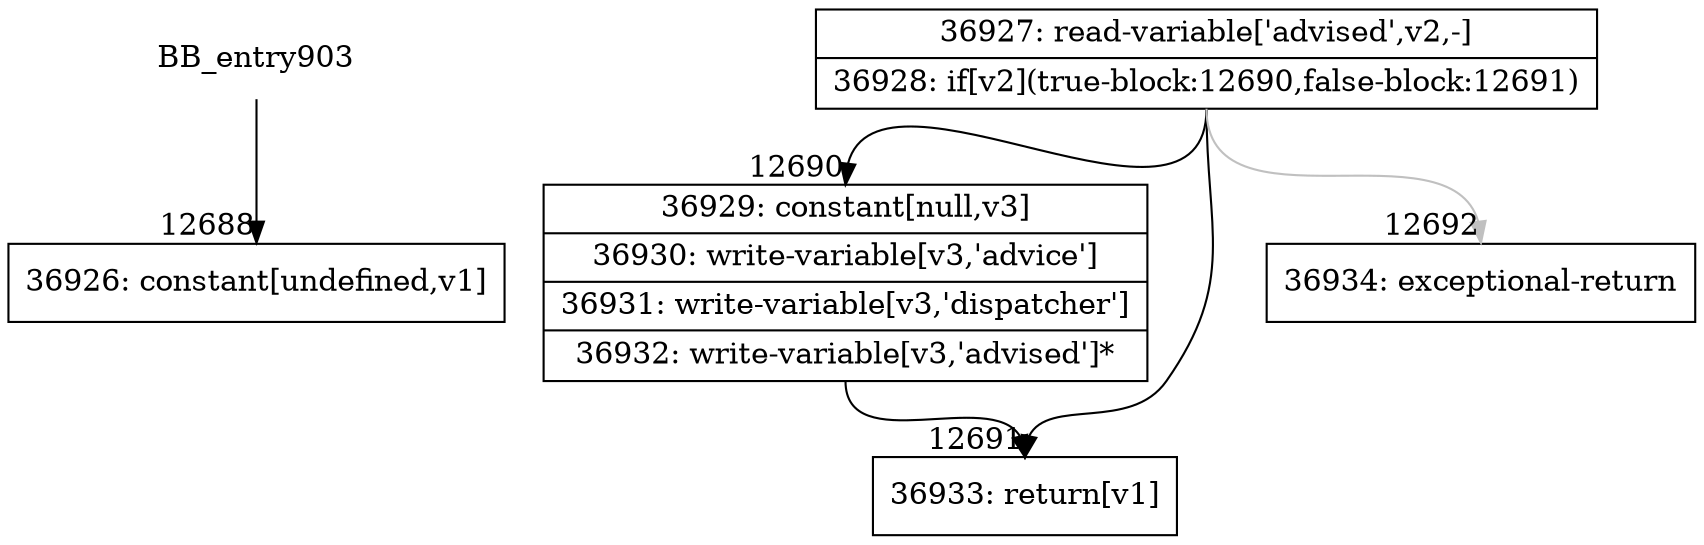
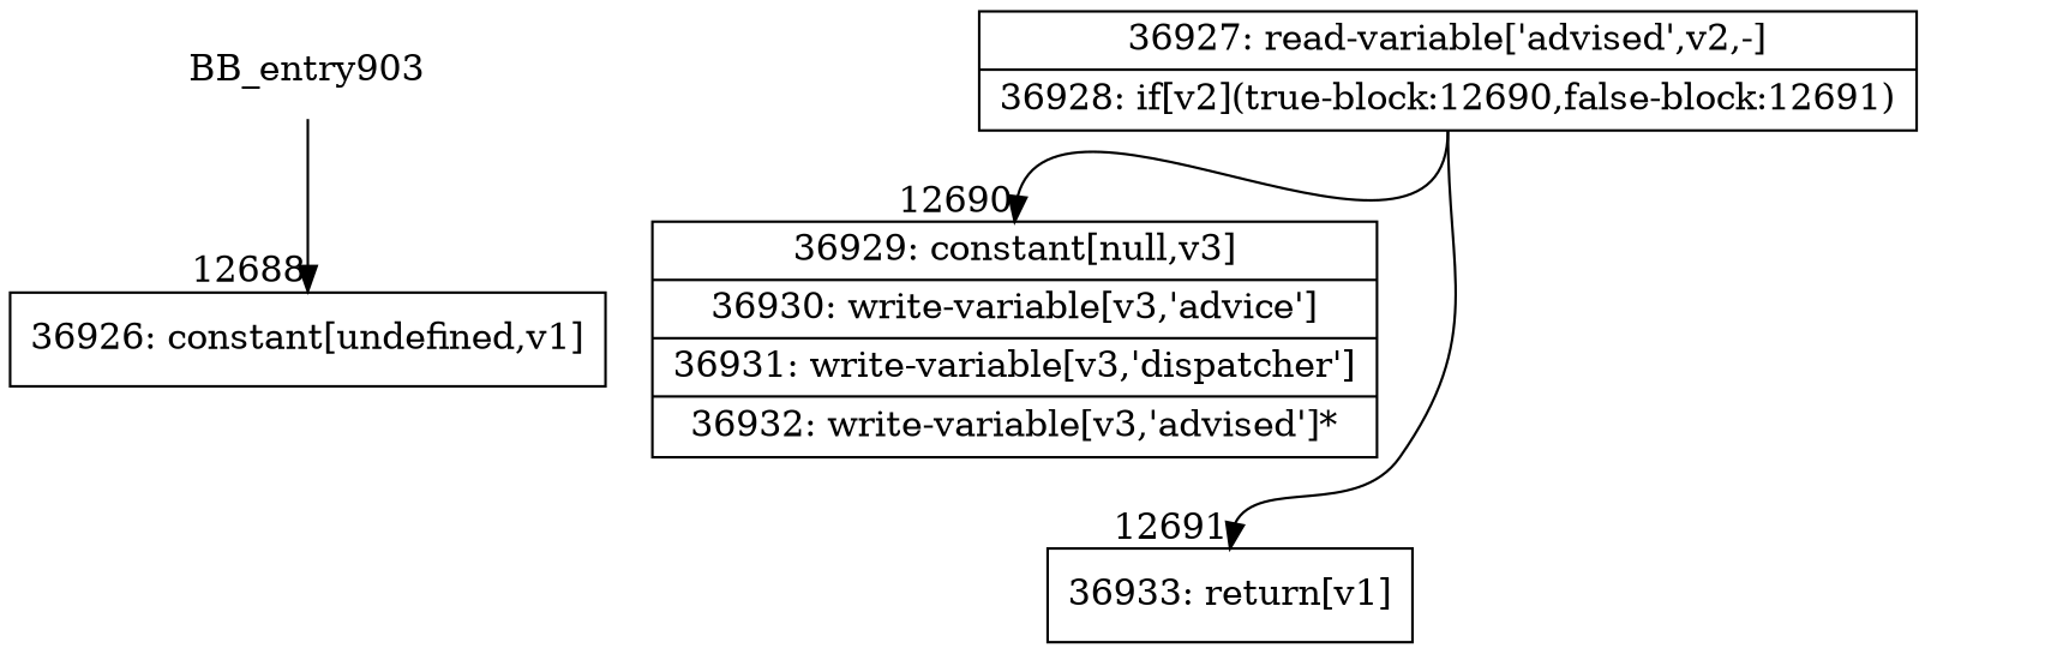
  digraph {
    rankdir=TD
    node [shape=record]
    edge [headport=n tailport=s]
    n1 [label=BB_entry903 shape=none]
    n2 [label="{36926: constant[undefined,v1]}"]
    n3 [label="{36927: read-variable['advised',v2,-]|36928: if[v2](true-block:12690,false-block:12691)}"]
    n4 [label="{36929: constant[null,v3]|36930: write-variable[v3,'advice']|36931: write-variable[v3,'dispatcher']|36932: write-variable[v3,'advised']*}"]
    n5 [label="{36933: return[v1]}"]
-   n6 [label="{36934: exceptional-return}"]
    n1 -> n2 [headlabel="    12688"]
    n3 -> n4 [headlabel="      12690"]
    n3 -> n5 [headlabel="      12691"]
-   n3 -> n6 [color=gray headlabel="      12692"]
-   n4 -> n5
  }
